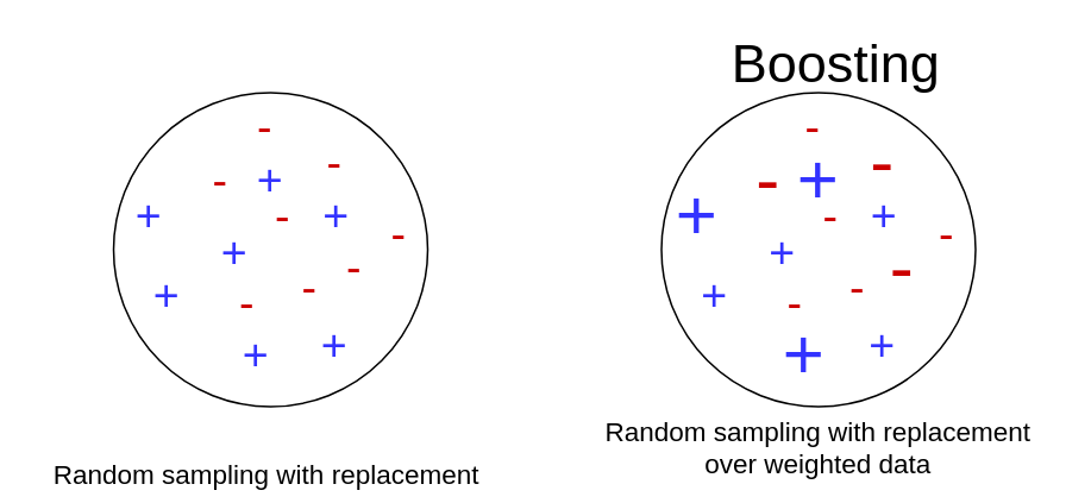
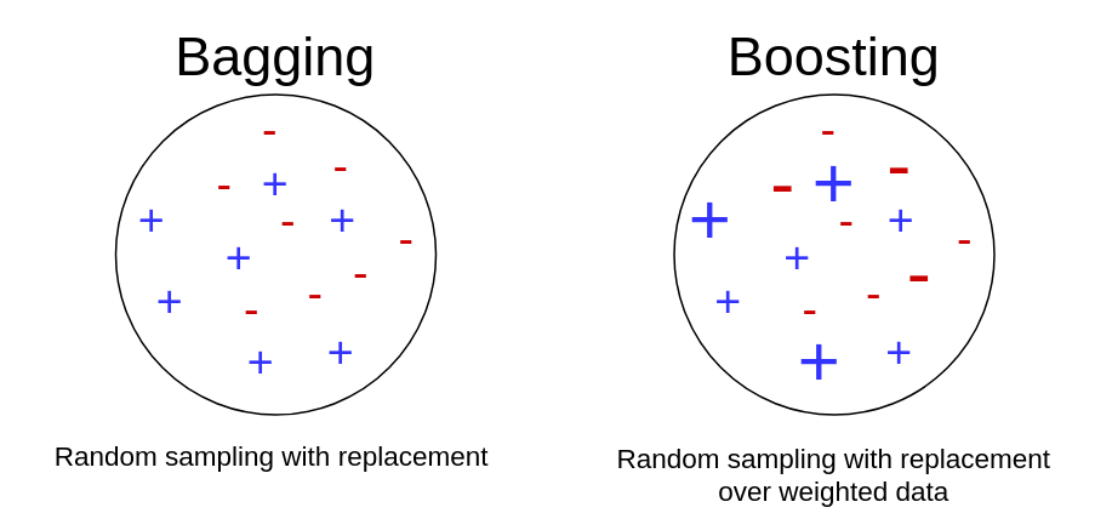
  <mxCell id="0" />
  <mxCell id="1" parent="0" />
  <mxCell id="2" value="" style="ellipse;whiteSpace=wrap;html=1;aspect=fixed;fontSize=40;" vertex="1" parent="1"><mxGeometry x="63" y="51.5" width="176" height="176" as="geometry" /></mxCell>
  <mxCell id="3" value="&lt;font style=&quot;font-size: 25px&quot; color=&quot;#3333ff&quot;&gt;+&lt;/font&gt;" style="text;html=1;strokeColor=none;fillColor=none;align=center;verticalAlign=middle;whiteSpace=wrap;rounded=0;" vertex="1" parent="1"><mxGeometry x="167" y="181.5" width="40" height="20" as="geometry" /></mxCell>
  <mxCell id="4" value="&lt;font style=&quot;font-size: 25px&quot; color=&quot;#3333ff&quot;&gt;+&lt;/font&gt;" style="text;html=1;strokeColor=none;fillColor=none;align=center;verticalAlign=middle;whiteSpace=wrap;rounded=0;" vertex="1" parent="1"><mxGeometry x="122.5" y="186.5" width="40" height="20" as="geometry" /></mxCell>
  <mxCell id="5" value="&lt;font style=&quot;font-size: 25px&quot;&gt;-&lt;/font&gt;" style="text;html=1;strokeColor=none;fillColor=none;align=center;verticalAlign=middle;whiteSpace=wrap;rounded=0;fontColor=#CC0000;" vertex="1" parent="1"><mxGeometry x="167" y="79" width="40" height="20" as="geometry" /></mxCell>
  <mxCell id="6" value="&lt;font style=&quot;font-size: 25px&quot;&gt;-&lt;/font&gt;" style="text;html=1;strokeColor=none;fillColor=none;align=center;verticalAlign=middle;whiteSpace=wrap;rounded=0;fontColor=#CC0000;" vertex="1" parent="1"><mxGeometry x="203" y="119" width="40" height="20" as="geometry" /></mxCell>
  <mxCell id="7" value="&lt;font style=&quot;font-size: 25px&quot;&gt;-&lt;/font&gt;" style="text;html=1;strokeColor=none;fillColor=none;align=center;verticalAlign=middle;whiteSpace=wrap;rounded=0;fontColor=#CC0000;" vertex="1" parent="1"><mxGeometry x="138" y="109" width="40" height="20" as="geometry" /></mxCell>
  <mxCell id="8" value="&lt;font style=&quot;font-size: 25px&quot;&gt;-&lt;/font&gt;" style="text;html=1;strokeColor=none;fillColor=none;align=center;verticalAlign=middle;whiteSpace=wrap;rounded=0;fontColor=#CC0000;" vertex="1" parent="1"><mxGeometry x="153" y="149" width="40" height="20" as="geometry" /></mxCell>
  <mxCell id="9" value="&lt;font style=&quot;font-size: 25px&quot; color=&quot;#3333ff&quot;&gt;+&lt;/font&gt;" style="text;html=1;strokeColor=none;fillColor=none;align=center;verticalAlign=middle;whiteSpace=wrap;rounded=0;" vertex="1" parent="1"><mxGeometry x="72.5" y="154" width="40" height="20" as="geometry" /></mxCell>
  <mxCell id="10" value="&lt;font style=&quot;font-size: 25px&quot; color=&quot;#3333ff&quot;&gt;+&lt;/font&gt;" style="text;html=1;strokeColor=none;fillColor=none;align=center;verticalAlign=middle;whiteSpace=wrap;rounded=0;" vertex="1" parent="1"><mxGeometry x="111" y="129.5" width="40" height="20" as="geometry" /></mxCell>
  <mxCell id="11" value="&lt;font style=&quot;font-size: 25px&quot; color=&quot;#3333ff&quot;&gt;+&lt;/font&gt;" style="text;html=1;strokeColor=none;fillColor=none;align=center;verticalAlign=middle;whiteSpace=wrap;rounded=0;" vertex="1" parent="1"><mxGeometry x="62.5" y="109" width="40" height="20" as="geometry" /></mxCell>
  <mxCell id="12" value="&lt;font style=&quot;font-size: 25px&quot;&gt;-&lt;/font&gt;" style="text;html=1;strokeColor=none;fillColor=none;align=center;verticalAlign=middle;whiteSpace=wrap;rounded=0;fontColor=#CC0000;" vertex="1" parent="1"><mxGeometry x="128" y="59" width="40" height="20" as="geometry" /></mxCell>
  <mxCell id="13" value="&lt;font style=&quot;font-size: 25px&quot;&gt;-&lt;/font&gt;" style="text;html=1;strokeColor=none;fillColor=none;align=center;verticalAlign=middle;whiteSpace=wrap;rounded=0;fontColor=#CC0000;" vertex="1" parent="1"><mxGeometry x="102.5" y="89" width="40" height="20" as="geometry" /></mxCell>
  <mxCell id="14" value="&lt;font style=&quot;font-size: 25px&quot;&gt;-&lt;/font&gt;" style="text;html=1;strokeColor=none;fillColor=none;align=center;verticalAlign=middle;whiteSpace=wrap;rounded=0;fontColor=#CC0000;" vertex="1" parent="1"><mxGeometry x="178" y="138" width="40" height="20" as="geometry" /></mxCell>
  <mxCell id="15" value="&lt;font style=&quot;font-size: 25px&quot;&gt;-&lt;/font&gt;" style="text;html=1;strokeColor=none;fillColor=none;align=center;verticalAlign=middle;whiteSpace=wrap;rounded=0;fontColor=#CC0000;" vertex="1" parent="1"><mxGeometry x="118" y="158" width="40" height="20" as="geometry" /></mxCell>
  <mxCell id="16" value="&lt;font style=&quot;font-size: 25px&quot; color=&quot;#3333ff&quot;&gt;+&lt;/font&gt;" style="text;html=1;strokeColor=none;fillColor=none;align=center;verticalAlign=middle;whiteSpace=wrap;rounded=0;" vertex="1" parent="1"><mxGeometry x="168" y="109" width="40" height="20" as="geometry" /></mxCell>
  <mxCell id="17" value="&lt;font style=&quot;font-size: 25px&quot; color=&quot;#3333ff&quot;&gt;+&lt;/font&gt;" style="text;html=1;strokeColor=none;fillColor=none;align=center;verticalAlign=middle;whiteSpace=wrap;rounded=0;" vertex="1" parent="1"><mxGeometry x="131" y="89" width="40" height="20" as="geometry" /></mxCell>
- <mxCell id="19" value="&lt;font&gt;&lt;font style=&quot;font-size: 15px&quot;&gt;Random sampling with replacement&amp;nbsp;&lt;/font&gt;&lt;br&gt;&lt;/font&gt;" style="text;html=1;strokeColor=none;fillColor=none;align=center;verticalAlign=middle;whiteSpace=wrap;rounded=0;fontColor=#000000;" vertex="1" parent="1"><mxGeometry x="20" y="255" width="262" height="20" as="geometry" /></mxCell>
+ <mxCell id="18" value="&lt;font style=&quot;font-size: 30px&quot;&gt;Bagging&lt;/font&gt;" style="text;html=1;strokeColor=none;fillColor=none;align=center;verticalAlign=middle;whiteSpace=wrap;rounded=0;fontColor=#000000;" vertex="1" parent="1"><mxGeometry x="98" y="20" width="106" height="20" as="geometry" /></mxCell>
+ <mxCell id="19" value="&lt;font&gt;&lt;font style=&quot;font-size: 15px&quot;&gt;Random sampling with replacement&amp;nbsp;&lt;/font&gt;&lt;br&gt;&lt;/font&gt;" style="text;html=1;strokeColor=none;fillColor=none;align=center;verticalAlign=middle;whiteSpace=wrap;rounded=0;fontColor=#000000;" vertex="1" parent="1"><mxGeometry x="20" y="240" width="262" height="20" as="geometry" /></mxCell>
  <mxCell id="20" value="" style="ellipse;whiteSpace=wrap;html=1;aspect=fixed;fontSize=40;" vertex="1" parent="1"><mxGeometry x="370" y="51.5" width="176" height="176" as="geometry" /></mxCell>
  <mxCell id="21" value="&lt;font style=&quot;font-size: 25px&quot; color=&quot;#3333ff&quot;&gt;+&lt;/font&gt;" style="text;html=1;strokeColor=none;fillColor=none;align=center;verticalAlign=middle;whiteSpace=wrap;rounded=0;" vertex="1" parent="1"><mxGeometry x="474" y="181.5" width="40" height="20" as="geometry" /></mxCell>
  <mxCell id="22" value="&lt;font style=&quot;font-size: 40px;&quot; color=&quot;#3333ff&quot;&gt;+&lt;/font&gt;" style="text;html=1;strokeColor=none;fillColor=none;align=center;verticalAlign=middle;whiteSpace=wrap;rounded=0;fontSize=40;" vertex="1" parent="1"><mxGeometry x="429.5" y="186.5" width="40" height="20" as="geometry" /></mxCell>
  <mxCell id="23" value="&lt;font style=&quot;font-size: 40px;&quot;&gt;-&lt;/font&gt;" style="text;html=1;strokeColor=none;fillColor=none;align=center;verticalAlign=middle;whiteSpace=wrap;rounded=0;fontColor=#CC0000;fontSize=40;" vertex="1" parent="1"><mxGeometry x="474" y="79" width="40" height="20" as="geometry" /></mxCell>
  <mxCell id="24" value="&lt;font style=&quot;font-size: 25px&quot;&gt;-&lt;/font&gt;" style="text;html=1;strokeColor=none;fillColor=none;align=center;verticalAlign=middle;whiteSpace=wrap;rounded=0;fontColor=#CC0000;" vertex="1" parent="1"><mxGeometry x="510" y="119" width="40" height="20" as="geometry" /></mxCell>
  <mxCell id="25" value="&lt;font style=&quot;font-size: 25px&quot;&gt;-&lt;/font&gt;" style="text;html=1;strokeColor=none;fillColor=none;align=center;verticalAlign=middle;whiteSpace=wrap;rounded=0;fontColor=#CC0000;" vertex="1" parent="1"><mxGeometry x="445" y="109" width="40" height="20" as="geometry" /></mxCell>
  <mxCell id="26" value="&lt;font style=&quot;font-size: 25px&quot;&gt;-&lt;/font&gt;" style="text;html=1;strokeColor=none;fillColor=none;align=center;verticalAlign=middle;whiteSpace=wrap;rounded=0;fontColor=#CC0000;" vertex="1" parent="1"><mxGeometry x="460" y="149" width="40" height="20" as="geometry" /></mxCell>
  <mxCell id="27" value="&lt;font style=&quot;font-size: 25px&quot; color=&quot;#3333ff&quot;&gt;+&lt;/font&gt;" style="text;html=1;strokeColor=none;fillColor=none;align=center;verticalAlign=middle;whiteSpace=wrap;rounded=0;" vertex="1" parent="1"><mxGeometry x="379.5" y="154" width="40" height="20" as="geometry" /></mxCell>
  <mxCell id="28" value="&lt;font style=&quot;font-size: 25px&quot; color=&quot;#3333ff&quot;&gt;+&lt;/font&gt;" style="text;html=1;strokeColor=none;fillColor=none;align=center;verticalAlign=middle;whiteSpace=wrap;rounded=0;" vertex="1" parent="1"><mxGeometry x="418" y="129.5" width="40" height="20" as="geometry" /></mxCell>
  <mxCell id="29" value="&lt;font style=&quot;font-size: 40px;&quot; color=&quot;#3333ff&quot;&gt;+&lt;/font&gt;" style="text;html=1;strokeColor=none;fillColor=none;align=center;verticalAlign=middle;whiteSpace=wrap;rounded=0;fontSize=40;" vertex="1" parent="1"><mxGeometry x="369.5" y="109" width="40" height="20" as="geometry" /></mxCell>
  <mxCell id="30" value="&lt;font style=&quot;font-size: 25px&quot;&gt;-&lt;/font&gt;" style="text;html=1;strokeColor=none;fillColor=none;align=center;verticalAlign=middle;whiteSpace=wrap;rounded=0;fontColor=#CC0000;" vertex="1" parent="1"><mxGeometry x="435" y="59" width="40" height="20" as="geometry" /></mxCell>
  <mxCell id="31" value="&lt;font style=&quot;font-size: 40px;&quot;&gt;-&lt;/font&gt;" style="text;html=1;strokeColor=none;fillColor=none;align=center;verticalAlign=middle;whiteSpace=wrap;rounded=0;fontColor=#CC0000;fontSize=40;" vertex="1" parent="1"><mxGeometry x="409.5" y="89" width="40" height="20" as="geometry" /></mxCell>
  <mxCell id="32" value="&lt;font style=&quot;font-size: 40px;&quot;&gt;-&lt;/font&gt;" style="text;html=1;strokeColor=none;fillColor=none;align=center;verticalAlign=middle;whiteSpace=wrap;rounded=0;fontColor=#CC0000;fontSize=40;" vertex="1" parent="1"><mxGeometry x="485" y="138" width="40" height="20" as="geometry" /></mxCell>
  <mxCell id="33" value="&lt;font style=&quot;font-size: 25px&quot;&gt;-&lt;/font&gt;" style="text;html=1;strokeColor=none;fillColor=none;align=center;verticalAlign=middle;whiteSpace=wrap;rounded=0;fontColor=#CC0000;" vertex="1" parent="1"><mxGeometry x="425" y="158" width="40" height="20" as="geometry" /></mxCell>
  <mxCell id="34" value="&lt;font style=&quot;font-size: 25px&quot; color=&quot;#3333ff&quot;&gt;+&lt;/font&gt;" style="text;html=1;strokeColor=none;fillColor=none;align=center;verticalAlign=middle;whiteSpace=wrap;rounded=0;" vertex="1" parent="1"><mxGeometry x="475" y="109" width="40" height="20" as="geometry" /></mxCell>
  <mxCell id="35" value="&lt;font style=&quot;font-size: 40px;&quot; color=&quot;#3333ff&quot;&gt;+&lt;/font&gt;" style="text;html=1;strokeColor=none;fillColor=none;align=center;verticalAlign=middle;whiteSpace=wrap;rounded=0;fontSize=40;" vertex="1" parent="1"><mxGeometry x="438" y="89" width="40" height="20" as="geometry" /></mxCell>
- <mxCell id="36" value="&lt;font style=&quot;font-size: 30px&quot;&gt;Boosting&lt;/font&gt;" style="text;html=1;strokeColor=none;fillColor=none;align=center;verticalAlign=middle;whiteSpace=wrap;rounded=0;fontColor=#000000;" vertex="1" parent="1"><mxGeometry x="415" y="25" width="106" height="20" as="geometry" /></mxCell>
- <mxCell id="37" value="&lt;font&gt;&lt;font style=&quot;font-size: 15px&quot;&gt;Random sampling with replacement over weighted data&lt;/font&gt;&lt;br&gt;&lt;/font&gt;" style="text;html=1;strokeColor=none;fillColor=none;align=center;verticalAlign=middle;whiteSpace=wrap;rounded=0;fontColor=#000000;" vertex="1" parent="1"><mxGeometry x="327" y="240" width="262" height="20" as="geometry" /></mxCell>
+ <mxCell id="36" value="&lt;font style=&quot;font-size: 30px&quot;&gt;Boosting&lt;/font&gt;" style="text;html=1;strokeColor=none;fillColor=none;align=center;verticalAlign=middle;whiteSpace=wrap;rounded=0;fontColor=#000000;" vertex="1" parent="1"><mxGeometry x="405" y="20" width="106" height="20" as="geometry" /></mxCell>
+ <mxCell id="37" value="&lt;font&gt;&lt;font style=&quot;font-size: 15px&quot;&gt;Random sampling with replacement over weighted data&lt;/font&gt;&lt;br&gt;&lt;/font&gt;" style="text;html=1;strokeColor=none;fillColor=none;align=center;verticalAlign=middle;whiteSpace=wrap;rounded=0;fontColor=#000000;" vertex="1" parent="1"><mxGeometry x="327" y="250" width="262" height="20" as="geometry" /></mxCell>
